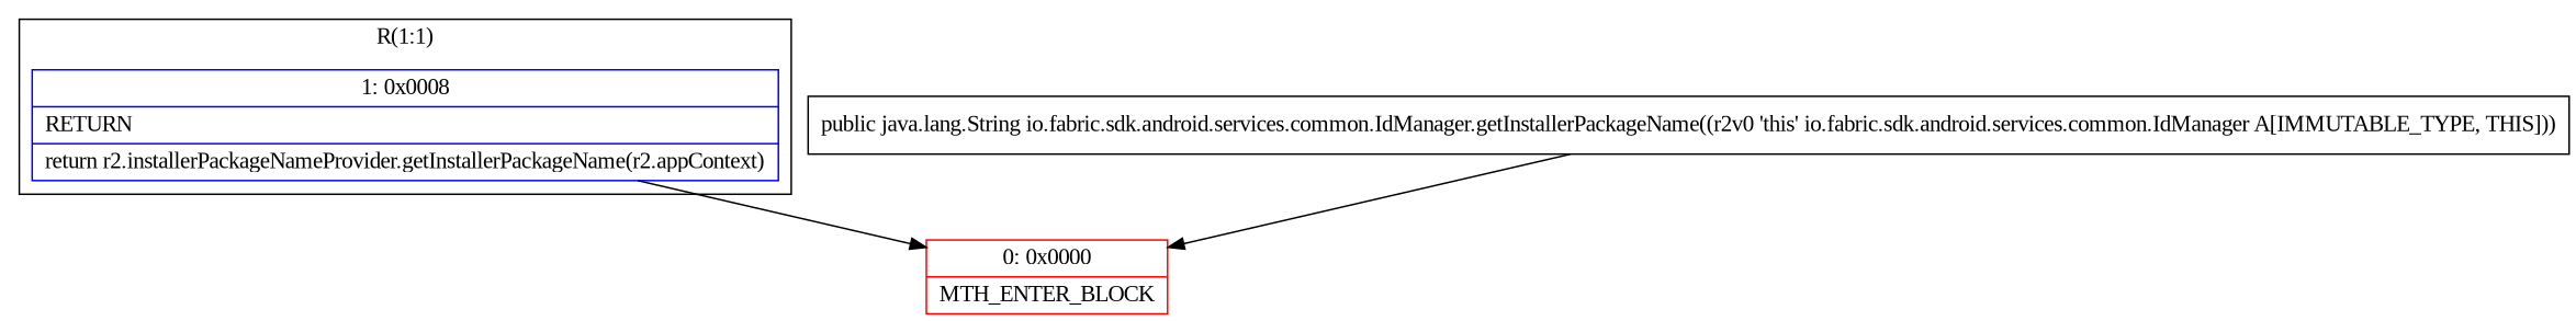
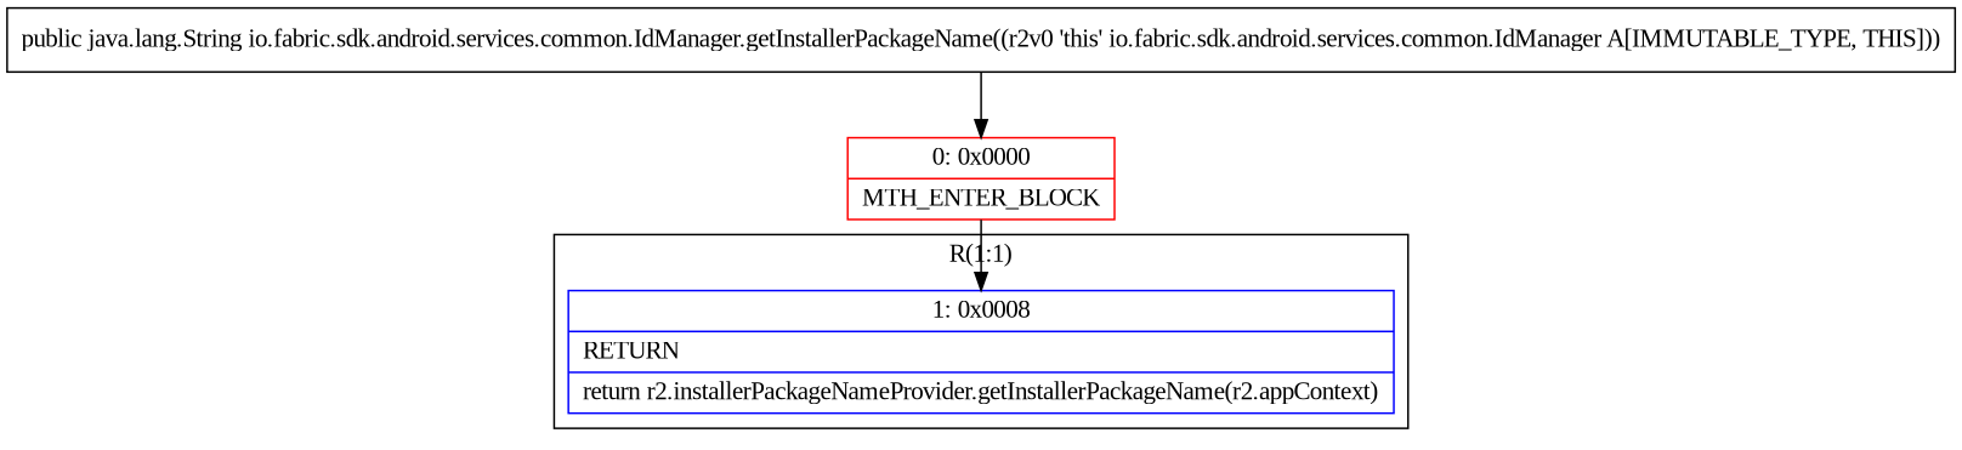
  digraph {
    fontname="Liberation Serif"
    node [shape=record fontname="Liberation Serif"]
    edge [fontname="Liberation Serif"]
    n1 [color=blue label="{1\:\ 0x0008|RETURN\l|return r2.installerPackageNameProvider.getInstallerPackageName(r2.appContext)\l}"]
    n2 [color=red label="{0\:\ 0x0000|MTH_ENTER_BLOCK\l}"]
    n3 [label="{public java.lang.String io.fabric.sdk.android.services.common.IdManager.getInstallerPackageName((r2v0 'this' io.fabric.sdk.android.services.common.IdManager A[IMMUTABLE_TYPE, THIS])) }"]
    subgraph cluster_1 {
      label="R(1:1)"
      n1
    }
-   n1 -> n2
+   n2 -> n1
    n3 -> n2
  }
